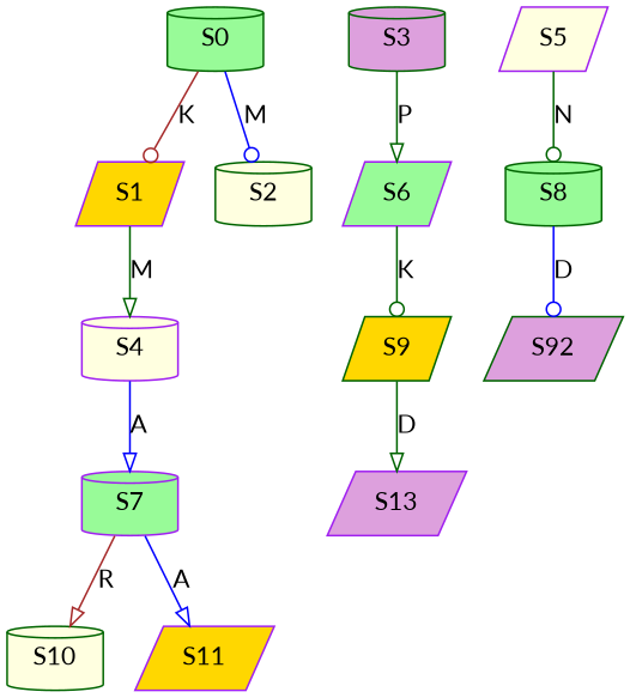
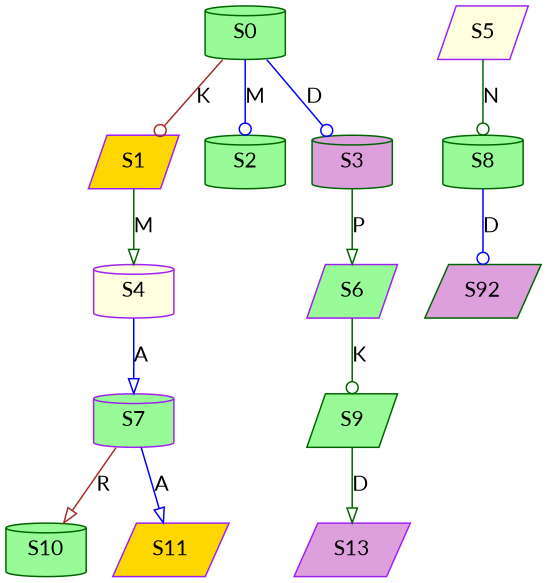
  strict digraph {
    fontname=Lato
    node [color=purple fillcolor=palegreen fontname=Lato shape=parallelogram style=filled]
    edge [arrowhead=onormal color=darkgreen fontname=Lato]
    S1 [fillcolor=gold]
    S0 [color=darkgreen shape=cylinder]
-   S2 [color=darkgreen fillcolor=lightyellow shape=cylinder]
+   S2 [color=darkgreen shape=cylinder]
    S3 [color=darkgreen fillcolor=plum shape=cylinder]
    S4 [fillcolor=lightyellow shape=cylinder]
    S6
    S7 [shape=cylinder]
    S5 [fillcolor=lightyellow]
    S8 [color=darkgreen shape=cylinder]
-   S9 [color=darkgreen fillcolor=gold]
-   S10 [color=darkgreen fillcolor=lightyellow shape=cylinder]
+   S9 [color=darkgreen]
+   S10 [color=darkgreen shape=cylinder]
    S11 [fillcolor=gold]
    n13 [color=darkgreen fillcolor=plum label=S92]
    S13 [fillcolor=plum]
    S1 -> S4 [label=M]
    S0 -> S1 [arrowhead=odot color=brown label=K]
    S0 -> S2 [arrowhead=odot color=blue label=M]
+   S0 -> S3 [arrowhead=odot color=blue label=D]
    S3 -> S6 [label=P]
    S4 -> S7 [color=blue label=A]
    S6 -> S9 [arrowhead=odot label=K]
    S7 -> S10 [color=brown label=R]
    S7 -> S11 [color=blue label=A]
    S5 -> S8 [arrowhead=odot label=N]
    S8 -> n13 [arrowhead=odot color=blue label=D]
    S9 -> S13 [label=D]
  }
